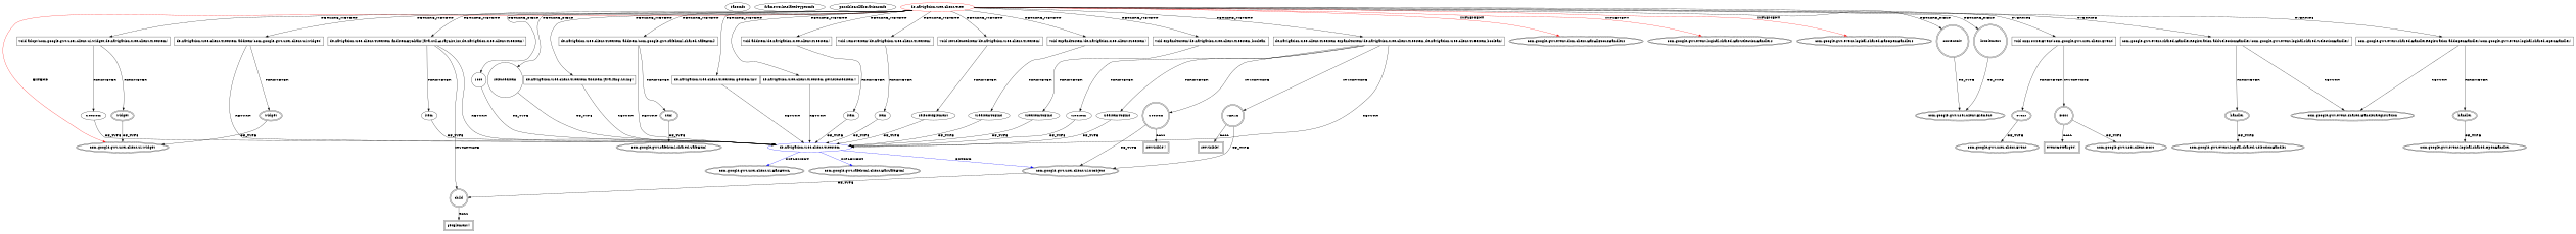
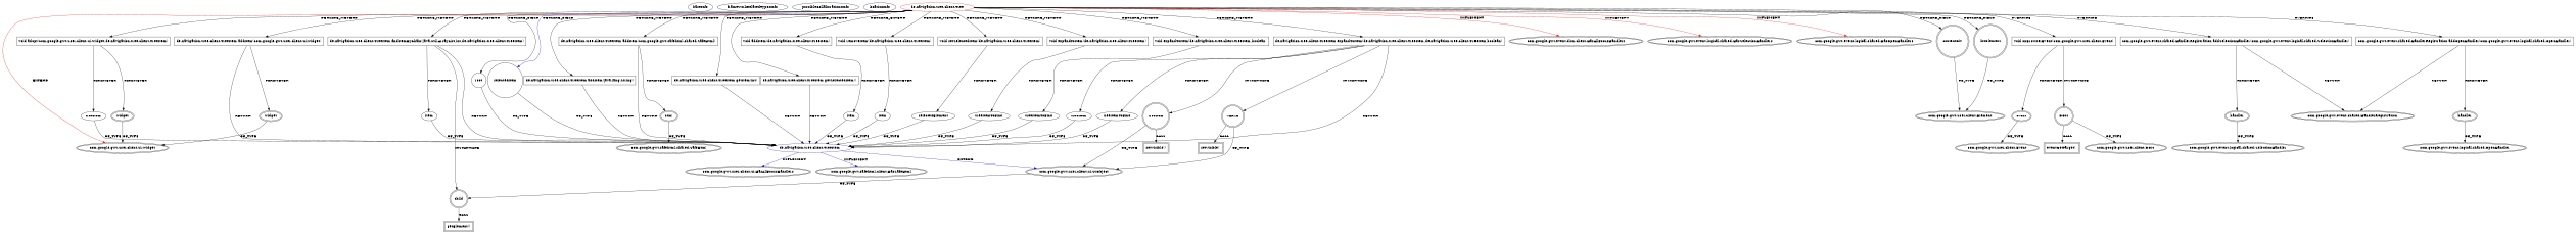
  digraph {
    node [isFrameworkType=true vertexType=PARAMETER_DECLARATION]
    baseInfo [category=extension_graph graphId=1283 isAnonymous=false possibleRelation=true isFrameworkType="" vertexType=""]
    frameworkRelatedTypesInfo [0="com.google.gwt.user.client.ui.Widget" 1="com.google.gwt.event.dom.client.HasAllFocusHandlers" 2="com.google.gwt.event.logical.shared.HasSelectionHandlers" 3="com.google.gwt.event.logical.shared.HasOpenHandlers" isFrameworkType="" vertexType=""]
    possibleCollaborationsInfo [0="1283~CLIENT_METHOD_DECLARATION-PARAMETER_DECLARATION-CLIENT_METHOD_DECLARATION-PARAMETER_DECLARATION-CLIENT_METHOD_DECLARATION-RETURN_TYPE-CLIENT_METHOD_DECLARATION-PARAMETER_DECLARATION-CLIENT_METHOD_DECLARATION-PARAMETER_DECLARATION-CLIENT_METHOD_DECLARATION-PARAMETER_DECLARATION-CLIENT_METHOD_DECLARATION-RETURN_TYPE-CLIENT_METHOD_DECLARATION-PARAMETER_DECLARATION-CLIENT_METHOD_DECLARATION-RETURN_TYPE-CLIENT_METHOD_DECLARATION-RETURN_TYPE-CLIENT_METHOD_DECLARATION-PARAMETER_DECLARATION-CLIENT_METHOD_DECLARATION-PARAMETER_DECLARATION-CLIENT_METHOD_DECLARATION-RETURN_TYPE-CLIENT_METHOD_DECLARATION-RETURN_TYPE-CLIENT_METHOD_DECLARATION-RETURN_TYPE-CLIENT_METHOD_DECLARATION-PARAMETER_DECLARATION-FIELD_DECLARATION-FIELD_DECLARATION-~com.google.gwt.user.client.ui.Widget com.google.gwt.event.dom.client.HasAllFocusHandlers com.google.gwt.event.logical.shared.HasSelectionHandlers com.google.gwt.event.logical.shared.HasOpenHandlers ~com.google.gwt.user.client.ui.UIObject com.google.gwt.user.client.ui.HasHTML com.google.gwt.safehtml.client.HasSafeHtml ~false~false" isFrameworkType="" vertexType=""]
+   locationInfo [contextSignature=Tree filePath="/domi1wa-List-Navigation-Tree/List-Navigation-Tree-master/NavigationTree/src/de/navigation/tree/client/Tree.java" graphId=1283 projectName="domi1wa-List-Navigation-Tree" isFrameworkType="" vertexType=""]
    n5 [color=red isFrameworkType=false label="de.navigation.tree.client.Tree" vertexType=ROOT_CLIENT_CLASS_DECLARATION]
    n6 [label="com.google.gwt.user.client.ui.Widget" peripheries=2 vertexType=FRAMEWORK_CLASS_TYPE]
    n7 [label="com.google.gwt.event.dom.client.HasAllFocusHandlers" peripheries=2 vertexType=FRAMEWORK_INTERFACE_TYPE]
    n8 [label="com.google.gwt.event.logical.shared.HasSelectionHandlers" peripheries=2 vertexType=FRAMEWORK_INTERFACE_TYPE]
    n9 [label="com.google.gwt.event.logical.shared.HasOpenHandlers" peripheries=2 vertexType=FRAMEWORK_INTERFACE_TYPE]
    n10 [label=contentDiv peripheries=2 shape=circle vertexType=FIELD_DECLARATION]
    n11 [label=listElement peripheries=2 shape=circle vertexType=FIELD_DECLARATION]
    n12 [isFrameworkType=false label=root shape=circle vertexType=FIELD_DECLARATION]
    n13 [isFrameworkType=false label=selectedItem shape=circle vertexType=FIELD_DECLARATION]
    n14 [isFrameworkType=false label="void onBrowserEvent(com.google.gwt.user.client.Event)" shape=box vertexType=OVERRIDING_METHOD_DECLARATION]
    n15 [isFrameworkType=false label="com.google.gwt.event.shared.HandlerRegistration addSelectionHandler(com.google.gwt.event.logical.shared.SelectionHandler)" shape=box vertexType=OVERRIDING_METHOD_DECLARATION]
    n16 [isFrameworkType=false label="com.google.gwt.event.shared.HandlerRegistration addOpenHandler(com.google.gwt.event.logical.shared.OpenHandler)" shape=box vertexType=OVERRIDING_METHOD_DECLARATION]
    n17 [isFrameworkType=false label="void adopt(com.google.gwt.user.client.ui.Widget,de.navigation.tree.client.TreeItem)" shape=box vertexType=CLIENT_METHOD_DECLARATION]
    n18 [isFrameworkType=false label="de.navigation.tree.client.TreeItem addItem(java.lang.String)" shape=box vertexType=CLIENT_METHOD_DECLARATION]
    n19 [isFrameworkType=false label="de.navigation.tree.client.TreeItem addItem(com.google.gwt.safehtml.shared.SafeHtml)" shape=box vertexType=CLIENT_METHOD_DECLARATION]
    n20 [isFrameworkType=false label="de.navigation.tree.client.TreeItem addItem(com.google.gwt.user.client.ui.Widget)" shape=box vertexType=CLIENT_METHOD_DECLARATION]
    n21 [isFrameworkType=false label="void addItem(de.navigation.tree.client.TreeItem)" shape=box vertexType=CLIENT_METHOD_DECLARATION]
    n22 [isFrameworkType=false label="void removeItem(de.navigation.tree.client.TreeItem)" shape=box vertexType=CLIENT_METHOD_DECLARATION]
    n23 [isFrameworkType=false label="de.navigation.tree.client.TreeItem getItem(int)" shape=box vertexType=CLIENT_METHOD_DECLARATION]
    n24 [isFrameworkType=false label="de.navigation.tree.client.TreeItem getSelectedItem()" shape=box vertexType=CLIENT_METHOD_DECLARATION]
    n25 [isFrameworkType=false label="void setSelectedItem(de.navigation.tree.client.TreeItem)" shape=box vertexType=CLIENT_METHOD_DECLARATION]
    n26 [isFrameworkType=false label="de.navigation.tree.client.TreeItem findItemByChain(java.util.ArrayList,int,de.navigation.tree.client.TreeItem)" shape=box vertexType=CLIENT_METHOD_DECLARATION]
    n27 [isFrameworkType=false label="void expandToItem(de.navigation.tree.client.TreeItem)" shape=box vertexType=CLIENT_METHOD_DECLARATION]
    n28 [isFrameworkType=false label="void expandToItem(de.navigation.tree.client.TreeItem,boolean)" shape=box vertexType=CLIENT_METHOD_DECLARATION]
    n29 [isFrameworkType=false label="de.navigation.tree.client.TreeItem expandToItem(de.navigation.tree.client.TreeItem,de.navigation.tree.client.TreeItem,boolean)" shape=box vertexType=CLIENT_METHOD_DECLARATION]
    n30 [label="com.google.gwt.user.client.Element" peripheries=2 vertexType=FRAMEWORK_CLASS_TYPE]
    n31 [color=blue isFrameworkType=false label="de.navigation.tree.client.TreeItem" vertexType=REFERENCE_CLIENT_CLASS_DECLARATION]
    n32 [label=event peripheries=2]
    n33 [label=DOM peripheries=2 shape=circle vertexType=VARIABLE_EXPRESION]
    n34 [label="com.google.gwt.event.shared.HandlerRegistration" peripheries=2 vertexType=FRAMEWORK_INTERFACE_TYPE]
    n35 [label=handler peripheries=2]
    n36 [label=handler peripheries=2]
    n37 [label=widget peripheries=2]
    n38 [isFrameworkType=false label=treeItem]
    n39 [label=html peripheries=2]
    n40 [label=widget peripheries=2]
    n41 [isFrameworkType=false label=item]
    n42 [isFrameworkType=false label=item]
    n43 [isFrameworkType=false label=selectedElement]
    n44 [isFrameworkType=false label=item]
    n45 [label=child peripheries=2 shape=circle vertexType=VARIABLE_EXPRESION]
    n46 [isFrameworkType=false label=treeItemToFind]
    n47 [isFrameworkType=false label=treeItemToFind]
    n48 [isFrameworkType=false label=treeItem]
    n49 [isFrameworkType=false label=treeItemToFind]
    n50 [label=treeItem peripheries=2 shape=circle vertexType=VARIABLE_EXPRESION]
    n51 [label=VAR16 peripheries=2 shape=circle vertexType=VARIABLE_EXPRESION]
    n52 [label="com.google.gwt.user.client.ui.UIObject" peripheries=2 vertexType=FRAMEWORK_CLASS_TYPE]
-   n53 [label="com.google.gwt.user.client.ui.HasHTML" peripheries=2 vertexType=FRAMEWORK_INTERFACE_TYPE]
+   n53 [label="com.google.gwt.user.client.ui.HasAllFocusHandlers" peripheries=2 vertexType=FRAMEWORK_INTERFACE_TYPE]
    n54 [label="com.google.gwt.safehtml.client.HasSafeHtml" peripheries=2 vertexType=FRAMEWORK_INTERFACE_TYPE]
    n55 [label="com.google.gwt.user.client.Event" peripheries=2 vertexType=FRAMEWORK_CLASS_TYPE]
    n56 [label="com.google.gwt.user.client.DOM" peripheries=2 vertexType=FRAMEWORK_CLASS_TYPE]
    n57 [label="eventGetTarget()" peripheries=2 shape=box vertexType=INSIDE_CALL]
    n58 [label="com.google.gwt.event.logical.shared.SelectionHandler" peripheries=2 vertexType=FRAMEWORK_INTERFACE_TYPE]
    n59 [label="com.google.gwt.event.logical.shared.OpenHandler" peripheries=2 vertexType=FRAMEWORK_INTERFACE_TYPE]
    n60 [label="com.google.gwt.safehtml.shared.SafeHtml" peripheries=2 vertexType=FRAMEWORK_INTERFACE_TYPE]
    n61 [label="getElement()" peripheries=2 shape=box vertexType=INSIDE_CALL]
    n62 [label="setVisible()" peripheries=2 shape=box vertexType=INSIDE_CALL]
    n63 [label="setVisible()" peripheries=2 shape=box vertexType=INSIDE_CALL]
    n5 -> n6 [color=red label=EXTEND]
    n5 -> n7 [color=red label=IMPLEMENT]
    n5 -> n8 [color=red label=IMPLEMENT]
    n5 -> n9 [color=red label=IMPLEMENT]
    n5 -> n10 [label=DECLARE_FIELD]
    n5 -> n11 [label=DECLARE_FIELD]
    n5 -> n12 [label=DECLARE_FIELD]
-   n5 -> n13 [label=DECLARE_FIELD]
+   n5 -> n13 [label=DECLARE_FIELD color=blue]
    n5 -> n14 [label=OVERRIDE]
    n5 -> n15 [label=OVERRIDE]
    n5 -> n16 [label=OVERRIDE]
    n5 -> n17 [label=DECLARE_METHOD]
    n5 -> n18 [label=DECLARE_METHOD]
    n5 -> n19 [label=DECLARE_METHOD]
    n5 -> n20 [label=DECLARE_METHOD]
-   n5 -> n21 [label=DECLARE_METHOD]
+   n5 -> n21 [label=DECLARE_EXTEND]
    n5 -> n22 [label=DECLARE_METHOD]
    n5 -> n23 [label=DECLARE_METHOD]
    n5 -> n24 [label=DECLARE_METHOD]
    n5 -> n25 [label=DECLARE_METHOD]
    n5 -> n26 [label=DECLARE_METHOD]
    n5 -> n27 [label=DECLARE_METHOD]
    n5 -> n28 [label=DECLARE_METHOD]
    n5 -> n29 [label=DECLARE_METHOD]
    n10 -> n30 [label=OF_TYPE]
    n11 -> n30 [label=OF_TYPE]
    n12 -> n31 [label=OF_TYPE]
    n13 -> n31 [label=OF_TYPE]
    n14 -> n32 [label=PARAMETER]
    n14 -> n33 [label=INSTANTIATE]
    n15 -> n34 [label=RETURN]
    n15 -> n35 [label=PARAMETER]
    n16 -> n34 [label=RETURN]
    n16 -> n36 [label=PARAMETER]
    n17 -> n37 [label=PARAMETER]
    n17 -> n38 [label=PARAMETER]
    n18 -> n31 [label=RETURN]
    n19 -> n31 [label=RETURN]
    n19 -> n39 [label=PARAMETER]
    n20 -> n31 [label=RETURN]
    n20 -> n40 [label=PARAMETER]
    n21 -> n41 [label=PARAMETER]
    n22 -> n42 [label=PARAMETER]
    n23 -> n31 [label=RETURN]
    n24 -> n31 [label=RETURN]
    n25 -> n43 [label=PARAMETER]
    n26 -> n31 [label=RETURN]
    n26 -> n44 [label=PARAMETER]
    n26 -> n45 [label=INSTANTIATE]
    n27 -> n46 [label=PARAMETER]
    n28 -> n47 [label=PARAMETER]
    n29 -> n31 [label=RETURN]
    n29 -> n48 [label=PARAMETER]
    n29 -> n49 [label=PARAMETER]
    n29 -> n50 [label=INSTANTIATE]
    n29 -> n51 [label=INSTANTIATE]
    n31 -> n52 [color=blue label=EXTEND]
    n31 -> n53 [color=blue label=IMPLEMENT]
    n31 -> n54 [color=blue label=IMPLEMENT]
    n32 -> n55 [label=OF_TYPE]
    n33 -> n56 [label=OF_TYPE]
    n33 -> n57 [label=CALL]
    n35 -> n58 [label=OF_TYPE]
    n36 -> n59 [label=OF_TYPE]
    n37 -> n6 [label=OF_TYPE]
    n38 -> n31 [label=OF_TYPE]
    n39 -> n60 [label=OF_TYPE]
    n40 -> n6 [label=OF_TYPE]
    n41 -> n31 [label=OF_TYPE]
    n42 -> n31 [label=OF_TYPE]
    n43 -> n31 [label=OF_TYPE]
    n44 -> n31 [label=OF_TYPE]
    n45 -> n61 [label=CALL]
    n46 -> n31 [label=OF_TYPE]
    n47 -> n31 [label=OF_TYPE]
    n48 -> n31 [label=OF_TYPE]
    n49 -> n31 [label=OF_TYPE]
    n50 -> n52 [label=OF_TYPE]
    n50 -> n62 [label=CALL]
    n51 -> n52 [label=OF_TYPE]
    n51 -> n63 [label=CALL]
    n52 -> n45 [label=OF_TYPE]
  }
